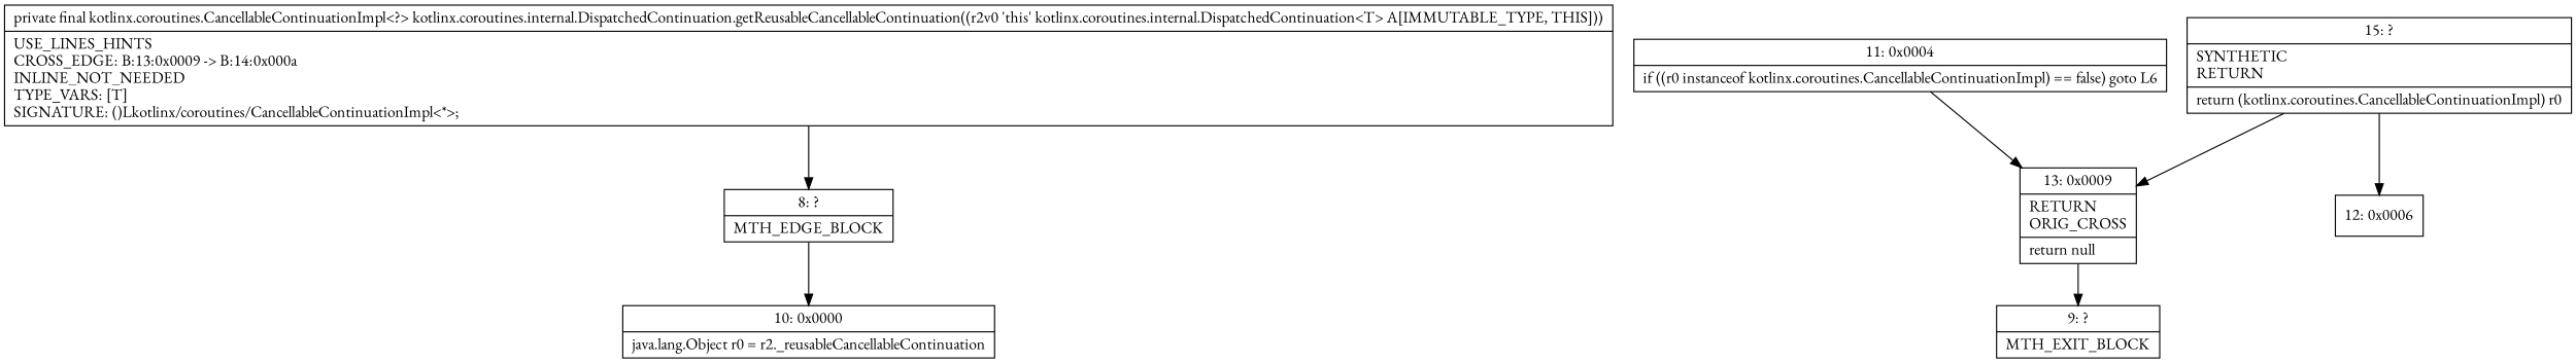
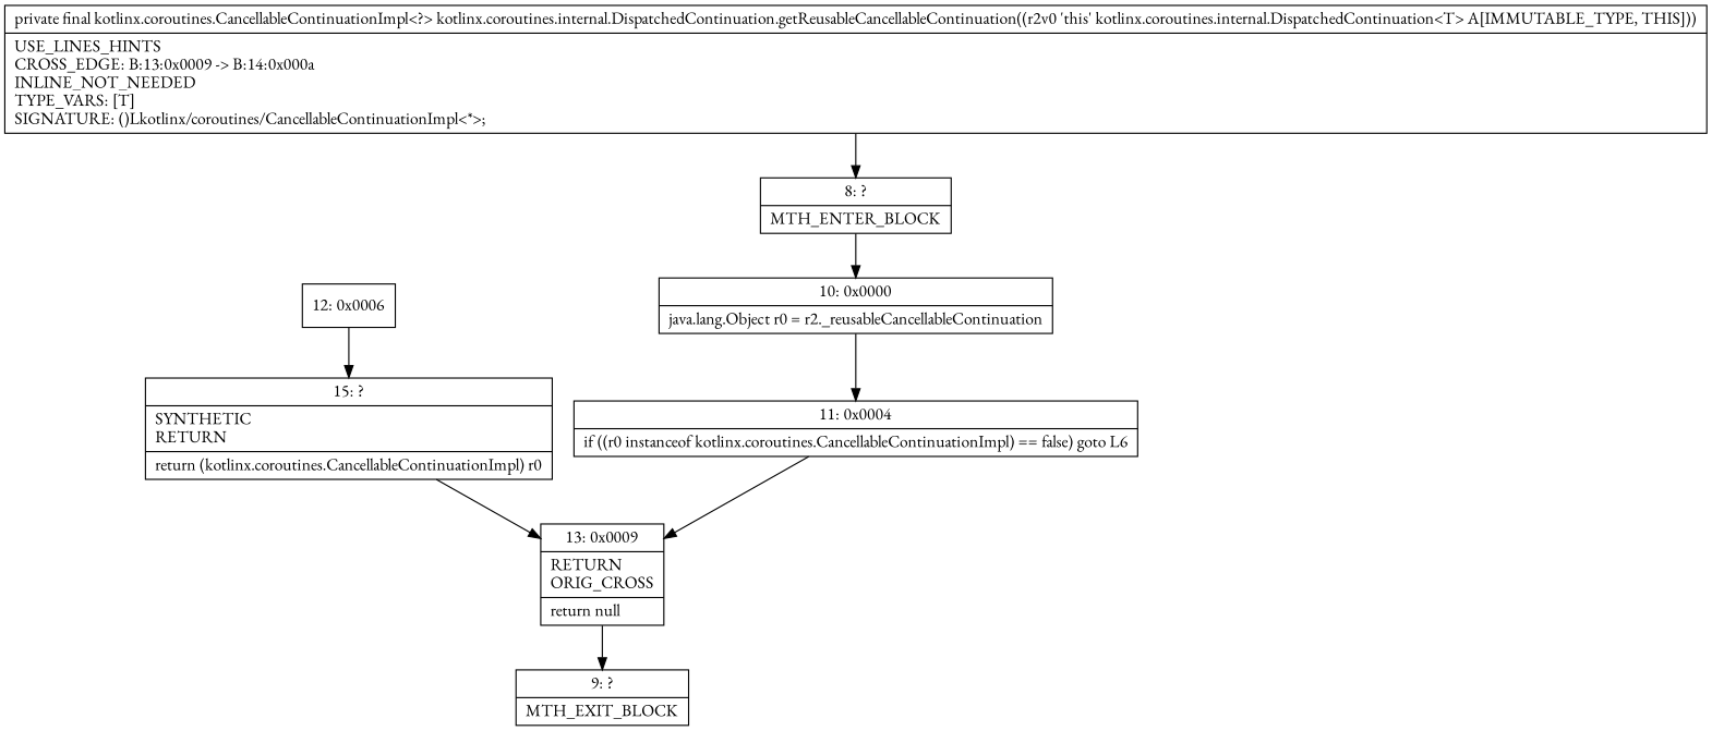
  digraph {
    fontname="EB Garamond"
    node [fontname="EB Garamond" shape=record]
    edge [fontname="EB Garamond"]
-   n1 [label="{8\:\ ?|MTH_EDGE_BLOCK\l}"]
+   n1 [label="{8\:\ ?|MTH_ENTER_BLOCK\l}"]
    n2 [label="{10\:\ 0x0000|java.lang.Object r0 = r2._reusableCancellableContinuation\l}"]
    n3 [label="{11\:\ 0x0004|if ((r0 instanceof kotlinx.coroutines.CancellableContinuationImpl) == false) goto L6\l}"]
    n4 [label="{13\:\ 0x0009|RETURN\lORIG_CROSS\l|return null\l}"]
    n5 [label="{12\:\ 0x0006}"]
    n6 [label="{15\:\ ?|SYNTHETIC\lRETURN\l|return (kotlinx.coroutines.CancellableContinuationImpl) r0\l}"]
    n7 [label="{9\:\ ?|MTH_EXIT_BLOCK\l}"]
    n8 [label="{private final kotlinx.coroutines.CancellableContinuationImpl\<?\> kotlinx.coroutines.internal.DispatchedContinuation.getReusableCancellableContinuation((r2v0 'this' kotlinx.coroutines.internal.DispatchedContinuation\<T\> A[IMMUTABLE_TYPE, THIS]))  | USE_LINES_HINTS\lCROSS_EDGE: B:13:0x0009 \-\> B:14:0x000a\lINLINE_NOT_NEEDED\lTYPE_VARS: [T]\lSIGNATURE: ()Lkotlinx\/coroutines\/CancellableContinuationImpl\<*\>;\l}"]
    n1 -> n2
+   n2 -> n3
    n3 -> n4
    n4 -> n7
-   n6 -> n5
+   n5 -> n6
    n6 -> n4
    n8 -> n1
  }
